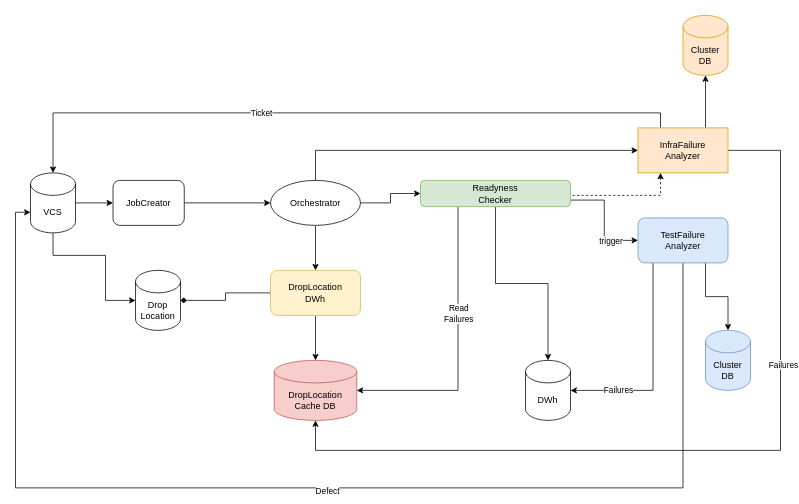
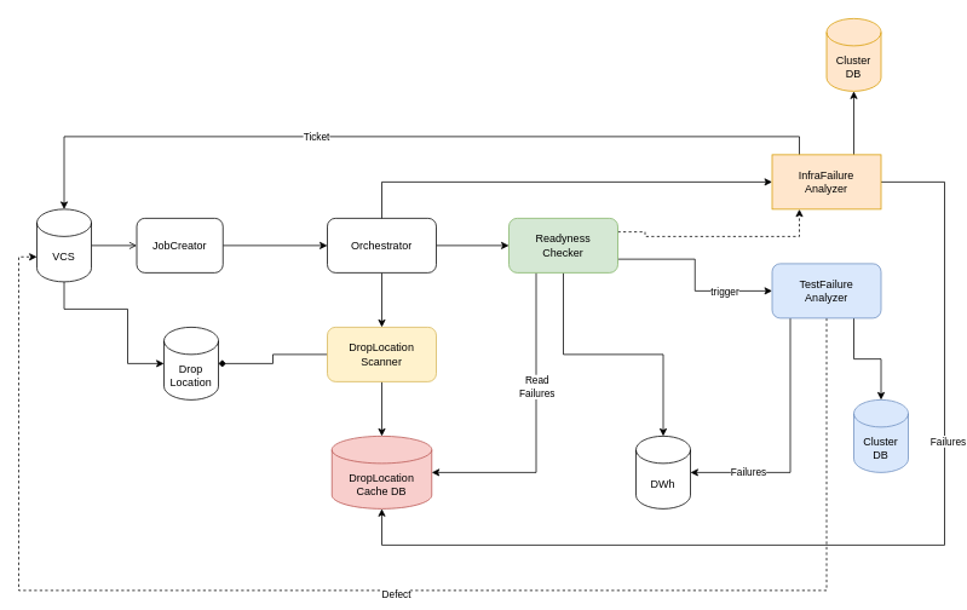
  <mxCell id="0" />
  <mxCell id="1" parent="0" />
- <mxCell id="2" style="edgeStyle=orthogonalEdgeStyle;rounded=0;orthogonalLoop=1;jettySize=auto;html=1;exitX=1;exitY=0.5;exitDx=0;exitDy=0;exitPerimeter=0;" parent="1" source="4" target="8" edge="1"><mxGeometry relative="1" as="geometry" /></mxCell>
+ <mxCell id="2" style="edgeStyle=orthogonalEdgeStyle;rounded=0;orthogonalLoop=1;jettySize=auto;html=1;exitX=1;exitY=0.5;exitDx=0;exitDy=0;exitPerimeter=0;endArrow=open;" parent="1" source="4" target="8" edge="1"><mxGeometry relative="1" as="geometry" /></mxCell>
  <mxCell id="3" style="edgeStyle=orthogonalEdgeStyle;rounded=0;orthogonalLoop=1;jettySize=auto;html=1;entryX=0;entryY=0.5;entryDx=0;entryDy=0;entryPerimeter=0;" parent="1" source="4" target="15" edge="1"><mxGeometry relative="1" as="geometry"><Array as="points"><mxPoint x="70" y="340" /><mxPoint x="140" y="340" /><mxPoint x="140" y="400" /></Array></mxGeometry></mxCell>
  <mxCell id="4" value="VCS" style="shape=cylinder3;whiteSpace=wrap;html=1;boundedLbl=1;backgroundOutline=1;size=15;" parent="1" vertex="1"><mxGeometry x="40" y="230" width="60" height="80" as="geometry" /></mxCell>
  <mxCell id="5" value="DWh" style="shape=cylinder3;whiteSpace=wrap;html=1;boundedLbl=1;backgroundOutline=1;size=15;" parent="1" vertex="1"><mxGeometry x="700" y="480" width="60" height="80" as="geometry" /></mxCell>
  <mxCell id="6" value="DropLocation&lt;br&gt;Cache&amp;nbsp;DB" style="shape=cylinder3;whiteSpace=wrap;html=1;boundedLbl=1;backgroundOutline=1;size=15;fillColor=#f8cecc;strokeColor=#b85450;" parent="1" vertex="1"><mxGeometry x="365" y="480" width="110" height="80" as="geometry" /></mxCell>
  <mxCell id="7" style="edgeStyle=orthogonalEdgeStyle;rounded=0;orthogonalLoop=1;jettySize=auto;html=1;entryX=0;entryY=0.5;entryDx=0;entryDy=0;" parent="1" source="8" target="11" edge="1"><mxGeometry relative="1" as="geometry" /></mxCell>
  <mxCell id="8" value="JobCreator" style="rounded=1;whiteSpace=wrap;html=1;" parent="1" vertex="1"><mxGeometry x="150" y="240" width="95" height="60" as="geometry" /></mxCell>
  <mxCell id="9" style="edgeStyle=orthogonalEdgeStyle;rounded=0;orthogonalLoop=1;jettySize=auto;html=1;exitX=0.5;exitY=1;exitDx=0;exitDy=0;entryX=0.5;entryY=0;entryDx=0;entryDy=0;" parent="1" source="11" target="14" edge="1"><mxGeometry relative="1" as="geometry" /></mxCell>
  <mxCell id="10" style="edgeStyle=orthogonalEdgeStyle;rounded=0;orthogonalLoop=1;jettySize=auto;html=1;exitX=1;exitY=0.5;exitDx=0;exitDy=0;entryX=0;entryY=0.5;entryDx=0;entryDy=0;" parent="1" source="11" target="23" edge="1"><mxGeometry relative="1" as="geometry" /></mxCell>
- <mxCell id="11" value="Orchestrator" style="ellipse;whiteSpace=wrap;html=1;" parent="1" vertex="1"><mxGeometry x="360" y="240" width="120" height="60" as="geometry" /></mxCell>
+ <mxCell id="11" value="Orchestrator" style="rounded=1;whiteSpace=wrap;html=1;" parent="1" vertex="1"><mxGeometry x="360" y="240" width="120" height="60" as="geometry" /></mxCell>
  <mxCell id="12" style="edgeStyle=orthogonalEdgeStyle;rounded=0;orthogonalLoop=1;jettySize=auto;html=1;entryX=1;entryY=0.5;entryDx=0;entryDy=0;entryPerimeter=0;endArrow=diamond;" parent="1" source="14" target="15" edge="1"><mxGeometry relative="1" as="geometry" /></mxCell>
  <mxCell id="13" style="edgeStyle=orthogonalEdgeStyle;rounded=0;orthogonalLoop=1;jettySize=auto;html=1;" parent="1" source="14" target="6" edge="1"><mxGeometry relative="1" as="geometry" /></mxCell>
- <mxCell id="14" value="DropLocation&lt;br&gt;DWh" style="rounded=1;whiteSpace=wrap;html=1;fillColor=#fff2cc;strokeColor=#d6b656;" parent="1" vertex="1"><mxGeometry x="360" y="360" width="120" height="60" as="geometry" /></mxCell>
+ <mxCell id="14" value="DropLocation&lt;br&gt;Scanner" style="rounded=1;whiteSpace=wrap;html=1;fillColor=#fff2cc;strokeColor=#d6b656;" parent="1" vertex="1"><mxGeometry x="360" y="360" width="120" height="60" as="geometry" /></mxCell>
  <mxCell id="15" value="Drop&lt;br&gt;Location" style="shape=cylinder3;whiteSpace=wrap;html=1;boundedLbl=1;backgroundOutline=1;size=15;" parent="1" vertex="1"><mxGeometry x="180" y="360" width="60" height="80" as="geometry" /></mxCell>
  <mxCell id="16" style="edgeStyle=orthogonalEdgeStyle;rounded=0;orthogonalLoop=1;jettySize=auto;html=1;entryX=0.5;entryY=0;entryDx=0;entryDy=0;entryPerimeter=0;exitX=0.5;exitY=1;exitDx=0;exitDy=0;" parent="1" source="23" target="5" edge="1"><mxGeometry relative="1" as="geometry" /></mxCell>
  <mxCell id="17" style="edgeStyle=orthogonalEdgeStyle;rounded=0;orthogonalLoop=1;jettySize=auto;html=1;exitX=0.25;exitY=1;exitDx=0;exitDy=0;entryX=1;entryY=0.5;entryDx=0;entryDy=0;entryPerimeter=0;" parent="1" source="23" target="6" edge="1"><mxGeometry relative="1" as="geometry" /></mxCell>
  <mxCell id="18" value="Read&lt;br&gt;Failures" style="edgeLabel;html=1;align=center;verticalAlign=middle;resizable=0;points=[];" parent="17" vertex="1" connectable="0"><mxGeometry x="-0.255" relative="1" as="geometry"><mxPoint as="offset" /></mxGeometry></mxCell>
  <mxCell id="19" style="edgeStyle=orthogonalEdgeStyle;rounded=0;orthogonalLoop=1;jettySize=auto;html=1;exitX=0.5;exitY=0;exitDx=0;exitDy=0;entryX=0;entryY=0.5;entryDx=0;entryDy=0;" parent="1" source="11" target="29" edge="1"><mxGeometry relative="1" as="geometry" /></mxCell>
  <mxCell id="20" style="edgeStyle=orthogonalEdgeStyle;rounded=0;orthogonalLoop=1;jettySize=auto;html=1;exitX=1;exitY=0.75;exitDx=0;exitDy=0;entryX=0;entryY=0.5;entryDx=0;entryDy=0;" parent="1" source="23" target="35" edge="1"><mxGeometry relative="1" as="geometry" /></mxCell>
  <mxCell id="21" value="trigger" style="edgeLabel;html=1;align=center;verticalAlign=middle;resizable=0;points=[];" parent="20" vertex="1" connectable="0"><mxGeometry x="0.486" relative="1" as="geometry"><mxPoint as="offset" /></mxGeometry></mxCell>
  <mxCell id="22" style="edgeStyle=orthogonalEdgeStyle;rounded=0;orthogonalLoop=1;jettySize=auto;html=1;exitX=1;exitY=0.25;exitDx=0;exitDy=0;entryX=0.25;entryY=1;entryDx=0;entryDy=0;dashed=1;" parent="1" source="23" target="29" edge="1"><mxGeometry relative="1" as="geometry"><Array as="points"><mxPoint x="710" y="260" /><mxPoint x="880" y="260" /></Array></mxGeometry></mxCell>
- <mxCell id="23" value="Readyness&lt;br&gt;Checker" style="rounded=1;whiteSpace=wrap;html=1;fillColor=#d5e8d4;strokeColor=#82b366;" parent="1" vertex="1"><mxGeometry x="560" y="240" width="200" height="35" as="geometry" /></mxCell>
+ <mxCell id="23" value="Readyness&lt;br&gt;Checker" style="rounded=1;whiteSpace=wrap;html=1;fillColor=#d5e8d4;strokeColor=#82b366;" parent="1" vertex="1"><mxGeometry x="560" y="240" width="120" height="60" as="geometry" /></mxCell>
  <mxCell id="24" style="edgeStyle=orthogonalEdgeStyle;rounded=0;orthogonalLoop=1;jettySize=auto;html=1;entryX=0.5;entryY=1;entryDx=0;entryDy=0;entryPerimeter=0;" parent="1" source="29" target="6" edge="1"><mxGeometry relative="1" as="geometry"><Array as="points"><mxPoint x="1040" y="200" /><mxPoint x="1040" y="600" /><mxPoint x="420" y="600" /></Array></mxGeometry></mxCell>
  <mxCell id="25" value="Failures" style="edgeLabel;html=1;align=center;verticalAlign=middle;resizable=0;points=[];" parent="24" vertex="1" connectable="0"><mxGeometry x="-0.371" y="3" relative="1" as="geometry"><mxPoint as="offset" /></mxGeometry></mxCell>
  <mxCell id="26" style="edgeStyle=orthogonalEdgeStyle;rounded=0;orthogonalLoop=1;jettySize=auto;html=1;exitX=0.25;exitY=0;exitDx=0;exitDy=0;entryX=0.5;entryY=0;entryDx=0;entryDy=0;entryPerimeter=0;" parent="1" source="29" target="4" edge="1"><mxGeometry relative="1" as="geometry" /></mxCell>
  <mxCell id="27" value="Ticket" style="edgeLabel;html=1;align=center;verticalAlign=middle;resizable=0;points=[];" parent="26" vertex="1" connectable="0"><mxGeometry x="0.216" relative="1" as="geometry"><mxPoint as="offset" /></mxGeometry></mxCell>
  <mxCell id="28" style="edgeStyle=orthogonalEdgeStyle;rounded=0;orthogonalLoop=1;jettySize=auto;html=1;exitX=0.75;exitY=0;exitDx=0;exitDy=0;entryX=0.5;entryY=1;entryDx=0;entryDy=0;entryPerimeter=0;" parent="1" source="29" target="37" edge="1"><mxGeometry relative="1" as="geometry" /></mxCell>
  <mxCell id="29" value="InfraFailure&lt;br&gt;Analyzer" style="whiteSpace=wrap;html=1;fillColor=#ffe6cc;strokeColor=#d79b00;rounded=0;" parent="1" vertex="1"><mxGeometry x="850" y="170" width="120" height="60" as="geometry" /></mxCell>
  <mxCell id="30" style="edgeStyle=orthogonalEdgeStyle;rounded=0;orthogonalLoop=1;jettySize=auto;html=1;entryX=1;entryY=0.5;entryDx=0;entryDy=0;entryPerimeter=0;" parent="1" source="35" target="5" edge="1"><mxGeometry relative="1" as="geometry"><Array as="points"><mxPoint x="870" y="520" /></Array></mxGeometry></mxCell>
  <mxCell id="31" value="Failures" style="edgeLabel;html=1;align=center;verticalAlign=middle;resizable=0;points=[];" parent="30" vertex="1" connectable="0"><mxGeometry x="0.548" y="-1" relative="1" as="geometry"><mxPoint as="offset" /></mxGeometry></mxCell>
  <mxCell id="32" style="edgeStyle=orthogonalEdgeStyle;rounded=0;orthogonalLoop=1;jettySize=auto;html=1;exitX=0.75;exitY=1;exitDx=0;exitDy=0;" parent="1" source="35" target="36" edge="1"><mxGeometry relative="1" as="geometry" /></mxCell>
- <mxCell id="33" style="edgeStyle=orthogonalEdgeStyle;rounded=0;orthogonalLoop=1;jettySize=auto;html=1;exitX=0.5;exitY=1;exitDx=0;exitDy=0;entryX=0;entryY=0;entryDx=0;entryDy=52.5;entryPerimeter=0;" parent="1" source="35" target="4" edge="1"><mxGeometry relative="1" as="geometry"><Array as="points"><mxPoint x="910" y="650" /><mxPoint x="20" y="650" /><mxPoint x="20" y="283" /></Array></mxGeometry></mxCell>
+ <mxCell id="33" style="edgeStyle=orthogonalEdgeStyle;rounded=0;orthogonalLoop=1;jettySize=auto;html=1;exitX=0.5;exitY=1;exitDx=0;exitDy=0;entryX=0;entryY=0;entryDx=0;entryDy=52.5;entryPerimeter=0;dashed=1;" parent="1" source="35" target="4" edge="1"><mxGeometry relative="1" as="geometry"><Array as="points"><mxPoint x="910" y="650" /><mxPoint x="20" y="650" /><mxPoint x="20" y="283" /></Array></mxGeometry></mxCell>
  <mxCell id="34" value="Defect" style="edgeLabel;html=1;align=center;verticalAlign=middle;resizable=0;points=[];" parent="33" vertex="1" connectable="0"><mxGeometry x="-0.019" y="4" relative="1" as="geometry"><mxPoint as="offset" /></mxGeometry></mxCell>
  <mxCell id="35" value="TestFailure&lt;br&gt;Analyzer" style="rounded=1;whiteSpace=wrap;html=1;fillColor=#dae8fc;strokeColor=#6c8ebf;" parent="1" vertex="1"><mxGeometry x="850" y="290" width="120" height="60" as="geometry" /></mxCell>
  <mxCell id="36" value="Cluster&lt;br&gt;DB" style="shape=cylinder3;whiteSpace=wrap;html=1;boundedLbl=1;backgroundOutline=1;size=15;fillColor=#dae8fc;strokeColor=#6c8ebf;" parent="1" vertex="1"><mxGeometry x="940" y="440" width="60" height="80" as="geometry" /></mxCell>
  <mxCell id="37" value="Cluster&lt;br&gt;DB" style="shape=cylinder3;whiteSpace=wrap;html=1;boundedLbl=1;backgroundOutline=1;size=15;fillColor=#ffe6cc;strokeColor=#d79b00;" parent="1" vertex="1"><mxGeometry x="910" y="20" width="60" height="80" as="geometry" /></mxCell>
